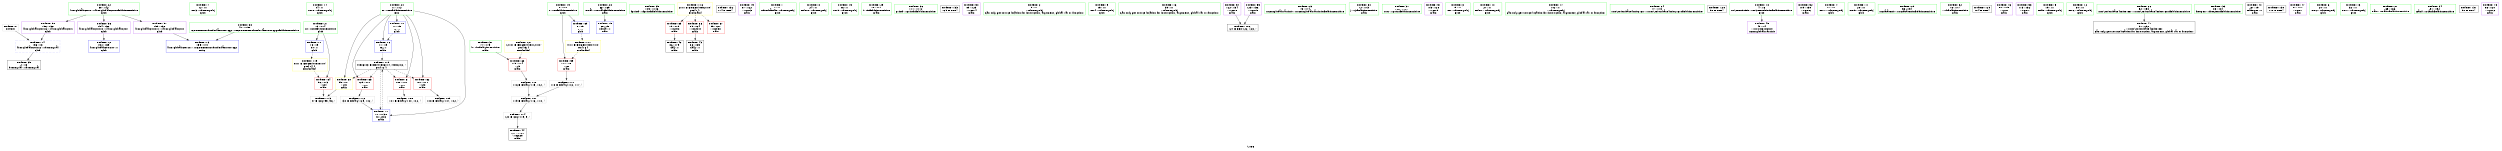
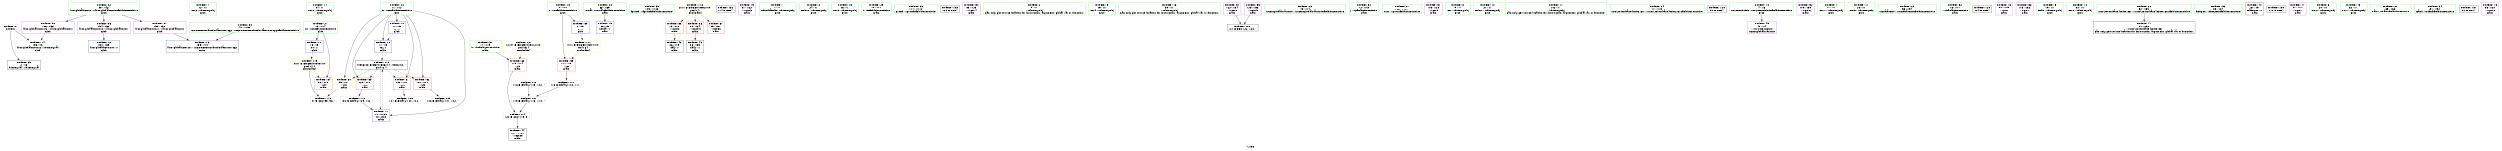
  digraph {
    label=SVFG
    node [color=green shape=record]
    edge [style=solid]
    n1 [color=grey label="{NodeID: 0\nNullPtr}"]
    n2 [color=black label="{NodeID: 39\n2\<--3\ndummyVal\<--dummyVal\n}"]
    n3 [color=blue label="{NodeID: 74\n156\<--3\nllvm.global_ctors_2\<--dummyVal\nGlob }" style=dotted]
    n4 [label="{NodeID: 7\n22\<--1\n.str.3\<--dummyObj\nGlob }"]
    n5 [label="{NodeID: 14\n34\<--1\n.str.8\<--dummyObj\nGlob }"]
    n6 [label="{NodeID: 21\n13\<--14\nnt\<--nt_field_insensitive\nGlob }"]
    n7 [color=red label="{NodeID: 64\n96\<--13\n\<--nt\nmain\n}"]
    n8 [color=blue label="{NodeID: 71\n13\<--9\nnt\<--\nGlob }"]
    n9 [color=grey label="{NodeID: 113\n97 = cmp(95, 96, )\n}"]
    n10 [color=yellow label="{NodeID: 119\n8V_1 = ENCHI(MR_8V_0)\npts\{14 \}\nFun[main]}" style=double]
    n11 [color=grey label="{NodeID: 111\n118 = Binary(102, 117, )\n}"]
    n12 [color=grey label="{NodeID: 107\n119 = Binary(116, 118, )\n}"]
    n13 [color=grey label="{NodeID: 114\n120 = cmp(119, 9, )\n}"]
    n14 [color=black label="{NodeID: 44\n121\<--120\n\<--cmp8\nmain\n}"]
    n15 [label="{NodeID: 28\n68\<--69\nretval\<--retval_field_insensitive\nmain\n}"]
    n16 [color=blue label="{NodeID: 75\n68\<--9\nretval\<--\nmain\n}"]
    n17 [label="{NodeID: 35\n105\<--106\nfprintf\<--fprintf_field_insensitive\n}"]
    n18 [color=black label="{NodeID: 42\n82\<--79\ncall\<--\nmain\n}"]
    n19 [color=black label="{NodeID: 132\n114 = PHI()\n}"]
    n20 [color=purple label="{NodeID: 49\n87\<--22\n\<--.str.3\nmain\n}"]
    n21 [color=purple label="{NodeID: 56\n154\<--38\nllvm.global_ctors_0\<--llvm.global_ctors\nGlob }"]
    n22 [color=blue label="{NodeID: 72\n154\<--39\nllvm.global_ctors_0\<--\nGlob }"]
    n23 [color=red label="{NodeID: 63\n129\<--11\n\<--tn\nmain\n}"]
    n24 [color=grey label="{NodeID: 112\n130 = Binary(129, 102, )\n}"]
    n25 [color=blue label="{NodeID: 77\n11\<--130\ntn\<--inc\nmain\n}"]
    n26 [color=black label="{NodeID: 115\nMR_6V_3 = PHI(MR_6V_4, MR_6V_2, )\npts\{12 \}\n}"]
    n27 [color=blue label="{NodeID: 70\n11\<--9\ntn\<--\nGlob }"]
    n28 [color=blue label="{NodeID: 76\n11\<--9\ntn\<--\nmain\n}"]
    n29 [color=yellow label="{NodeID: 60\n95\<--11\n\<--tn\nmain\n}"]
    n30 [color=red label="{NodeID: 61\n100\<--11\n\<--tn\nmain\n}"]
    n31 [color=red label="{NodeID: 62\n107\<--11\n\<--tn\nmain\n}"]
    n32 [color=grey label="{NodeID: 108\n101 = Binary(100, 102, )\n}"]
    n33 [color=grey label="{NodeID: 109\n108 = Binary(107, 102, )\n}"]
    n34 [label="{NodeID: 1\n7\<--1\n__dso_handle\<--dummyObj\nGlob }"]
    n35 [label="{NodeID: 8\n24\<--1\nstdout\<--dummyObj\nGlob }"]
    n36 [label="{NodeID: 15\n36\<--1\n.str.9\<--dummyObj\nGlob }"]
    n37 [label="{NodeID: 22\n38\<--42\nllvm.global_ctors\<--llvm.global_ctors_field_insensitive\nGlob }"]
    n38 [color=purple label="{NodeID: 57\n155\<--38\nllvm.global_ctors_1\<--llvm.global_ctors\nGlob }"]
    n39 [color=purple label="{NodeID: 58\n156\<--38\nllvm.global_ctors_2\<--llvm.global_ctors\nGlob }"]
    n40 [color=blue label="{NodeID: 73\n155\<--40\nllvm.global_ctors_1\<--_GLOBAL__sub_I_levlam_0_0.cpp\nInitC }"]
    n41 [label="{NodeID: 29\n70\<--71\ni\<--i_field_insensitive\nmain\n}"]
    n42 [label="{NodeID: 36\n111\<--112\nprintf\<--printf_field_insensitive\n}"]
    n43 [color=black label="{NodeID: 43\n88\<--85\ncall1\<--\nmain\n}"]
    n44 [color=black label="{NodeID: 133\n125 = PHI()\n}"]
    n45 [color=purple label="{NodeID: 50\n89\<--25\n\<--.str.4\nmain\n}"]
    n46 [label="{NodeID: 2\n9\<--1\n\<--dummyObj\nCan only get source location for instruction, argument, global var or function.}"]
    n47 [label="{NodeID: 9\n25\<--1\n.str.4\<--dummyObj\nGlob }"]
    n48 [label="{NodeID: 16\n39\<--1\n\<--dummyObj\nCan only get source location for instruction, argument, global var or function.}"]
    n49 [color=black label="{NodeID: 106\n124 = PHI(122, 123, )\n}"]
    n50 [label="{NodeID: 23\n43\<--44\n__cxx_global_var_init\<--__cxx_global_var_init_field_insensitive\n}"]
    n51 [label="{NodeID: 30\n72\<--73\nj\<--j_field_insensitive\nmain\n}"]
    n52 [label="{NodeID: 37\n126\<--127\nputs\<--puts_field_insensitive\n}"]
    n53 [color=purple label="{NodeID: 51\n103\<--28\n\<--.str.5\nmain\n}"]
    n54 [color=red label="{NodeID: 65\n79\<--19\n\<--stdin\nmain\n}"]
    n55 [label="{NodeID: 3\n15\<--1\n.str\<--dummyObj\nGlob }"]
    n56 [label="{NodeID: 10\n27\<--1\nstderr\<--dummyObj\nGlob }"]
    n57 [label="{NodeID: 17\n102\<--1\n\<--dummyObj\nCan only get source location for instruction, argument, global var or function.}"]
    n58 [label="{NodeID: 24\n47\<--48\n_ZNSt8ios_base4InitC1Ev\<--_ZNSt8ios_base4InitC1Ev_field_insensitive\n}"]
    n59 [label="{NodeID: 31\n74\<--75\nk\<--k_field_insensitive\nmain\n}"]
    n60 [color=red label="{NodeID: 68\n115\<--74\n\<--k\nmain\n}"]
    n61 [color=grey label="{NodeID: 110\n116 = Binary(115, 102, )\n}"]
    n62 [color=yellow label="{NodeID: 121\n12V_1 = ENCHI(MR_12V_0)\npts\{75 \}\nFun[main]}" style=double]
    n63 [label="{NodeID: 38\n40\<--150\n_GLOBAL__sub_I_levlam_0_0.cpp\<--_GLOBAL__sub_I_levlam_0_0.cpp_field_insensitive\n}"]
    n64 [color=black label="{NodeID: 128\n90 = PHI()\n}"]
    n65 [color=purple label="{NodeID: 45\n49\<--4\n\<--_ZStL8__ioinit\n__cxx_global_var_init\n}"]
    n66 [color=purple label="{NodeID: 52\n109\<--30\n\<--.str.6\nmain\n}"]
    n67 [color=red label="{NodeID: 59\n117\<--8\n\<--n\nmain\n}"]
    n68 [color=red label="{NodeID: 66\n85\<--24\n\<--stdout\nmain\n}"]
    n69 [label="{NodeID: 4\n17\<--1\n.str.1\<--dummyObj\nGlob }"]
    n70 [label="{NodeID: 11\n28\<--1\n.str.5\<--dummyObj\nGlob }"]
    n71 [label="{NodeID: 18\n4\<--6\n_ZStL8__ioinit\<--_ZStL8__ioinit_field_insensitive\nGlob }"]
    n72 [label="{NodeID: 25\n53\<--54\n__cxa_atexit\<--__cxa_atexit_field_insensitive\n}"]
    n73 [label="{NodeID: 32\n76\<--77\nl\<--l_field_insensitive\nmain\n}"]
    n74 [color=black label="{NodeID: 129\n104 = PHI()\n}"]
    n75 [color=purple label="{NodeID: 46\n80\<--15\n\<--.str\nmain\n}"]
    n76 [color=purple label="{NodeID: 53\n113\<--32\n\<--.str.7\nmain\n}"]
    n77 [color=red label="{NodeID: 67\n99\<--27\n\<--stderr\nmain\n}"]
    n78 [label="{NodeID: 5\n19\<--1\nstdin\<--dummyObj\nGlob }"]
    n79 [label="{NodeID: 12\n30\<--1\n.str.6\<--dummyObj\nGlob }"]
    n80 [label="{NodeID: 19\n8\<--10\nn\<--n_field_insensitive\nGlob }"]
    n81 [color=blue label="{NodeID: 69\n8\<--9\nn\<--\nGlob }"]
    n82 [color=yellow label="{NodeID: 117\n4V_1 = ENCHI(MR_4V_0)\npts\{10 \}\nFun[main]}" style=double]
    n83 [label="{NodeID: 26\n52\<--58\n_ZNSt8ios_base4InitD1Ev\<--_ZNSt8ios_base4InitD1Ev_field_insensitive\n}"]
    n84 [color=black label="{NodeID: 41\n51\<--52\n\<--_ZNSt8ios_base4InitD1Ev\nCan only get source location for instruction, argument, global var or function.}"]
    n85 [color=yellow label="{NodeID: 116\n2V_1 = ENCHI(MR_2V_0)\npts\{1 \}\nFun[main]}" style=double]
    n86 [label="{NodeID: 33\n83\<--84\nfreopen\<--freopen_field_insensitive\n}"]
    n87 [color=black label="{NodeID: 40\n67\<--9\nmain_ret\<--\nmain\n}"]
    n88 [color=black label="{NodeID: 130\n110 = PHI()\n}"]
    n89 [color=purple label="{NodeID: 47\n81\<--17\n\<--.str.1\nmain\n}"]
    n90 [color=purple label="{NodeID: 54\n122\<--34\n\<--.str.8\nmain\n}"]
    n91 [label="{NodeID: 6\n20\<--1\n.str.2\<--dummyObj\nGlob }"]
    n92 [label="{NodeID: 13\n32\<--1\n.str.7\<--dummyObj\nGlob }"]
    n93 [label="{NodeID: 20\n11\<--12\ntn\<--tn_field_insensitive\nFun }"]
    n94 [label="{NodeID: 27\n65\<--66\nmain\<--main_field_insensitive\n}"]
    n95 [label="{NodeID: 34\n91\<--92\nscanf\<--scanf_field_insensitive\n}"]
    n96 [color=black label="{NodeID: 131\n50 = PHI()\n}"]
    n97 [color=purple label="{NodeID: 48\n86\<--20\n\<--.str.2\nmain\n}"]
    n98 [color=purple label="{NodeID: 55\n123\<--36\n\<--.str.9\nmain\n}"]
-   n3 -> n2
+   n1 -> n2
    n1 -> n3
    n6 -> n7
    n6 -> n8
-   n7 -> n9
+   n10 -> n9
    n8 -> n10 [style=dashed]
    n10 -> n7 [style=dashed]
    n11 -> n12
    n12 -> n13
    n13 -> n14
    n15 -> n16
    n21 -> n22
    n23 -> n24
    n24 -> n25
    n25 -> n26 [style=dashed]
    n26 -> n23 [style=dashed]
    n26 -> n25 [style=dashed]
    n26 -> n29 [style=dashed]
    n26 -> n30 [style=dashed]
    n26 -> n31 [style=dashed]
    n27 -> n28 [style=dashed]
    n28 -> n26 [style=dashed]
    n29 -> n9
    n30 -> n32
    n31 -> n33
    n37 -> n21
    n37 -> n38
    n37 -> n39
    n38 -> n40
    n39 -> n3
    n54 -> n18
    n59 -> n60
-   n60 -> n61
+   n60 -> n13
    n61 -> n12
    n62 -> n60 [style=dashed]
    n63 -> n40
    n67 -> n11
    n68 -> n43
    n71 -> n65
    n80 -> n67
    n80 -> n81
    n81 -> n82 [style=dashed]
    n82 -> n67 [style=dashed]
    n83 -> n84
    n85 -> n54 [style=dashed]
    n85 -> n68 [style=dashed]
    n85 -> n77 [style=dashed]
    n90 -> n49
    n93 -> n23
    n93 -> n25
    n93 -> n27
    n93 -> n28
    n93 -> n29
    n93 -> n30
    n93 -> n31
    n98 -> n49
  }
